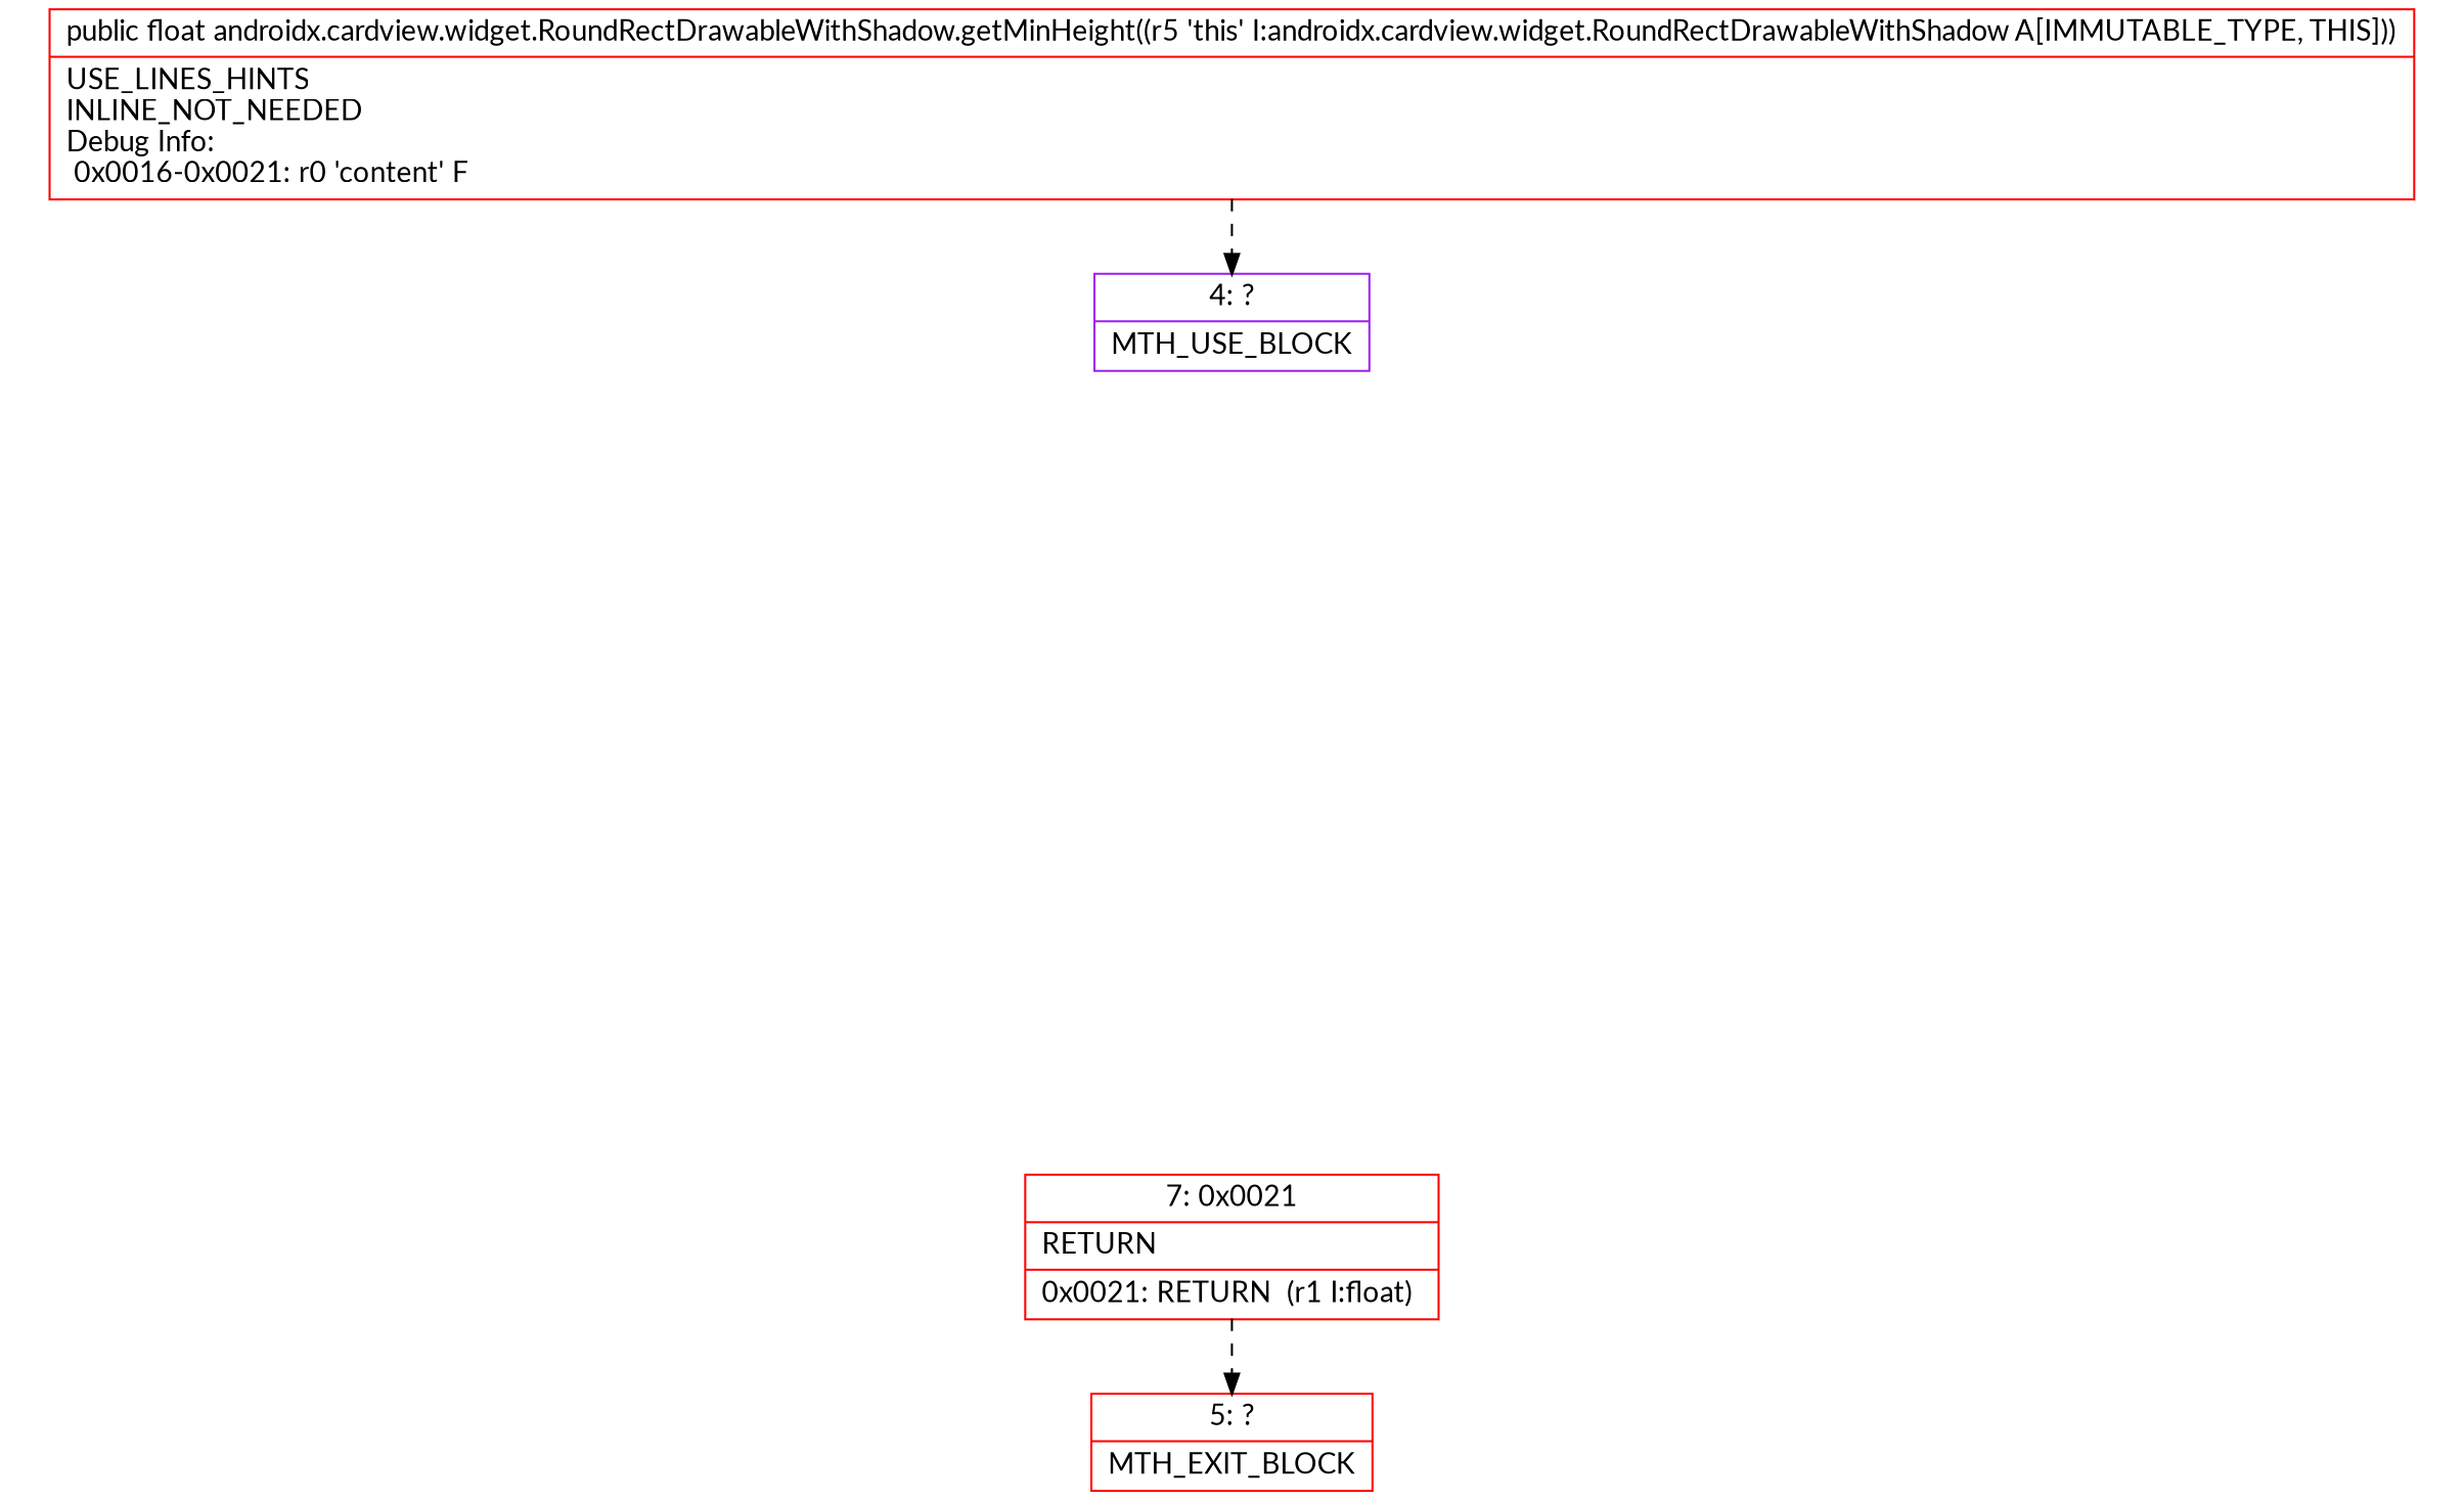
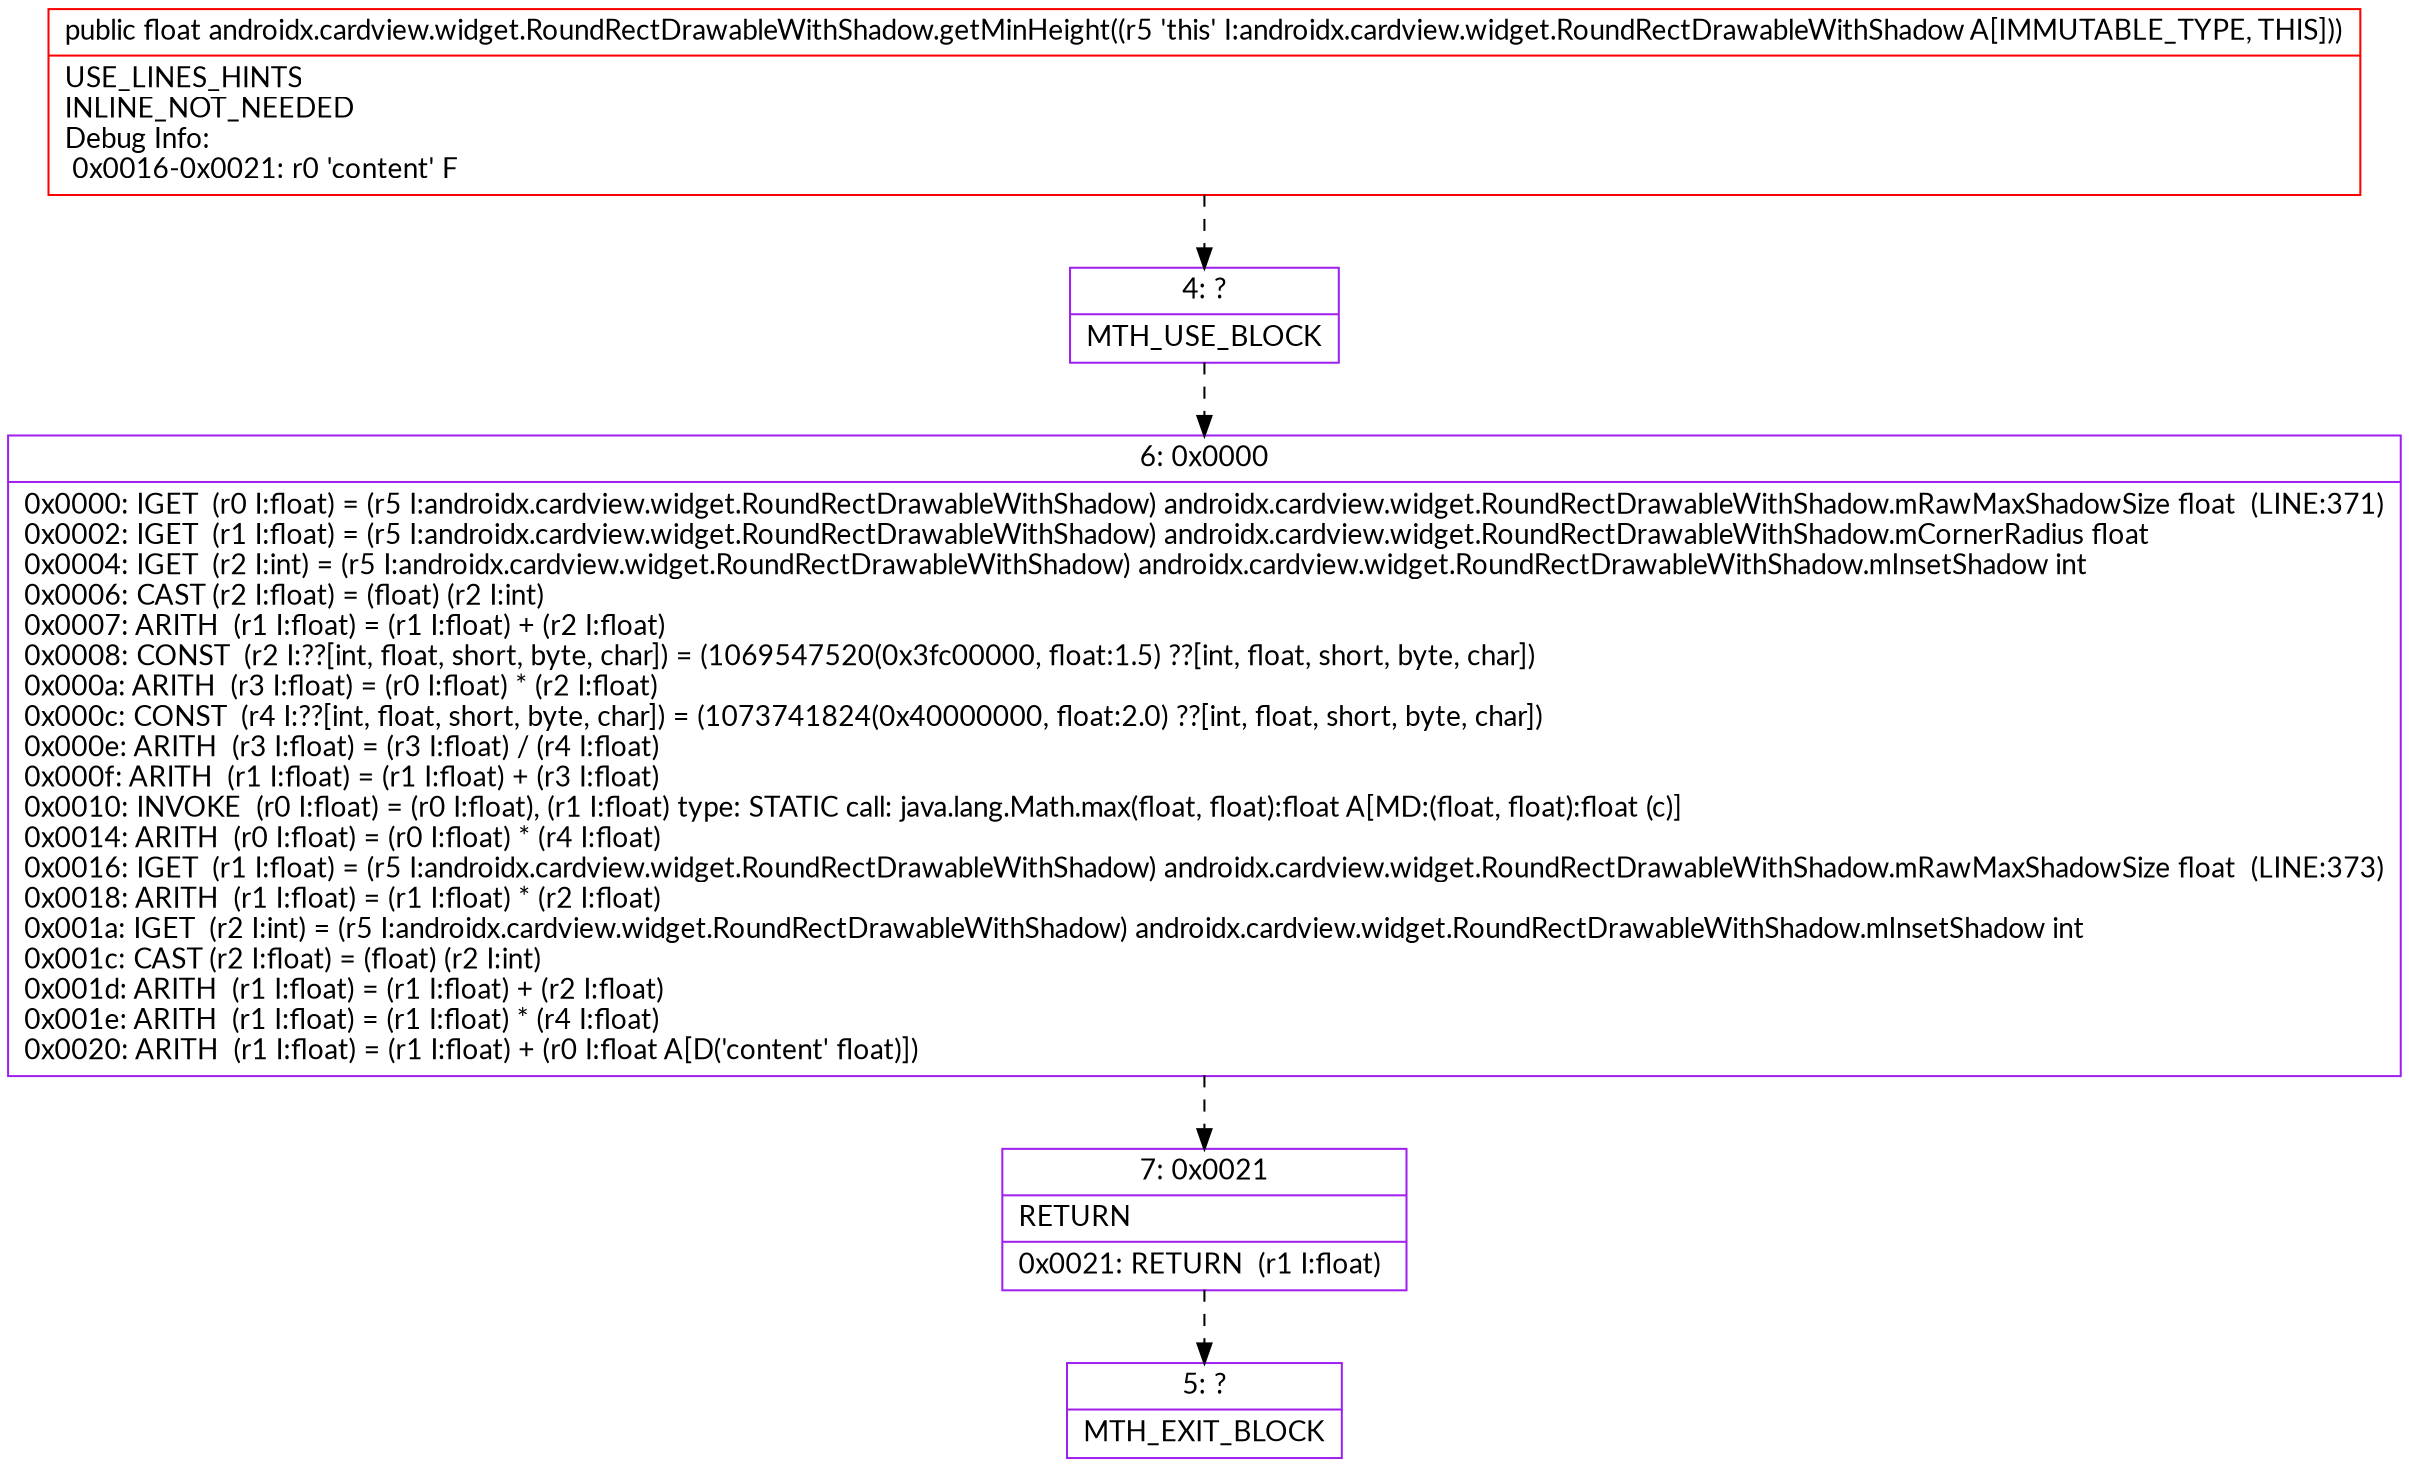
  digraph {
    fontname=Lato
    node [color=purple fontname=Lato shape=record]
    edge [fontname=Lato style=dashed]
    n1 [label="{4\:\ ?|MTH_USE_BLOCK\l}"]
-   n3 [color=red label="{7\:\ 0x0021|RETURN\l|0x0021: RETURN  (r1 I:float) \l}"]
-   n4 [color=red label="{5\:\ ?|MTH_EXIT_BLOCK\l}"]
+   n2 [label="{6\:\ 0x0000|0x0000: IGET  (r0 I:float) = (r5 I:androidx.cardview.widget.RoundRectDrawableWithShadow) androidx.cardview.widget.RoundRectDrawableWithShadow.mRawMaxShadowSize float  (LINE:371)\l0x0002: IGET  (r1 I:float) = (r5 I:androidx.cardview.widget.RoundRectDrawableWithShadow) androidx.cardview.widget.RoundRectDrawableWithShadow.mCornerRadius float \l0x0004: IGET  (r2 I:int) = (r5 I:androidx.cardview.widget.RoundRectDrawableWithShadow) androidx.cardview.widget.RoundRectDrawableWithShadow.mInsetShadow int \l0x0006: CAST (r2 I:float) = (float) (r2 I:int) \l0x0007: ARITH  (r1 I:float) = (r1 I:float) + (r2 I:float) \l0x0008: CONST  (r2 I:??[int, float, short, byte, char]) = (1069547520(0x3fc00000, float:1.5) ??[int, float, short, byte, char]) \l0x000a: ARITH  (r3 I:float) = (r0 I:float) * (r2 I:float) \l0x000c: CONST  (r4 I:??[int, float, short, byte, char]) = (1073741824(0x40000000, float:2.0) ??[int, float, short, byte, char]) \l0x000e: ARITH  (r3 I:float) = (r3 I:float) \/ (r4 I:float) \l0x000f: ARITH  (r1 I:float) = (r1 I:float) + (r3 I:float) \l0x0010: INVOKE  (r0 I:float) = (r0 I:float), (r1 I:float) type: STATIC call: java.lang.Math.max(float, float):float A[MD:(float, float):float (c)]\l0x0014: ARITH  (r0 I:float) = (r0 I:float) * (r4 I:float) \l0x0016: IGET  (r1 I:float) = (r5 I:androidx.cardview.widget.RoundRectDrawableWithShadow) androidx.cardview.widget.RoundRectDrawableWithShadow.mRawMaxShadowSize float  (LINE:373)\l0x0018: ARITH  (r1 I:float) = (r1 I:float) * (r2 I:float) \l0x001a: IGET  (r2 I:int) = (r5 I:androidx.cardview.widget.RoundRectDrawableWithShadow) androidx.cardview.widget.RoundRectDrawableWithShadow.mInsetShadow int \l0x001c: CAST (r2 I:float) = (float) (r2 I:int) \l0x001d: ARITH  (r1 I:float) = (r1 I:float) + (r2 I:float) \l0x001e: ARITH  (r1 I:float) = (r1 I:float) * (r4 I:float) \l0x0020: ARITH  (r1 I:float) = (r1 I:float) + (r0 I:float A[D('content' float)]) \l}"]
+   n3 [label="{7\:\ 0x0021|RETURN\l|0x0021: RETURN  (r1 I:float) \l}"]
+   n4 [label="{5\:\ ?|MTH_EXIT_BLOCK\l}"]
    n5 [color=red label="{public float androidx.cardview.widget.RoundRectDrawableWithShadow.getMinHeight((r5 'this' I:androidx.cardview.widget.RoundRectDrawableWithShadow A[IMMUTABLE_TYPE, THIS]))  | USE_LINES_HINTS\lINLINE_NOT_NEEDED\lDebug Info:\l  0x0016\-0x0021: r0 'content' F\l}"]
+   n1 -> n2
+   n2 -> n3
    n3 -> n4
    n5 -> n1
  }
